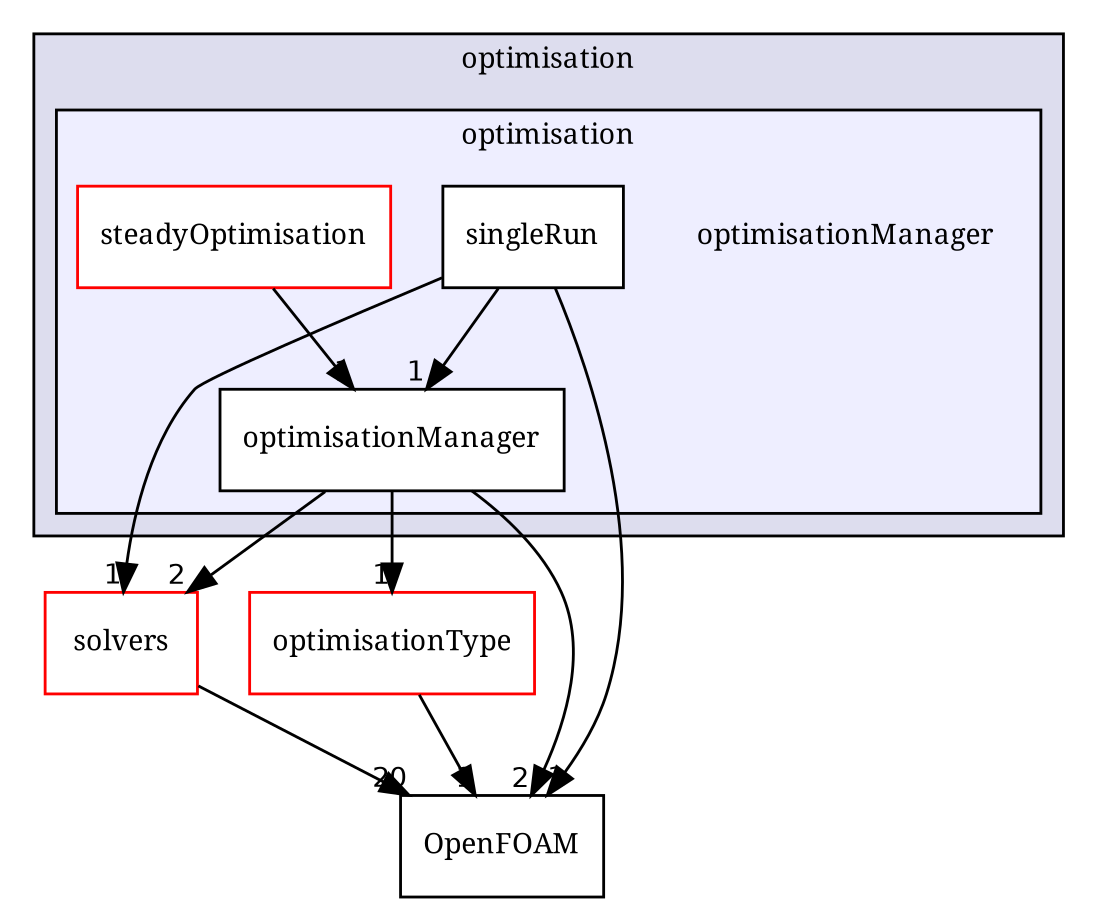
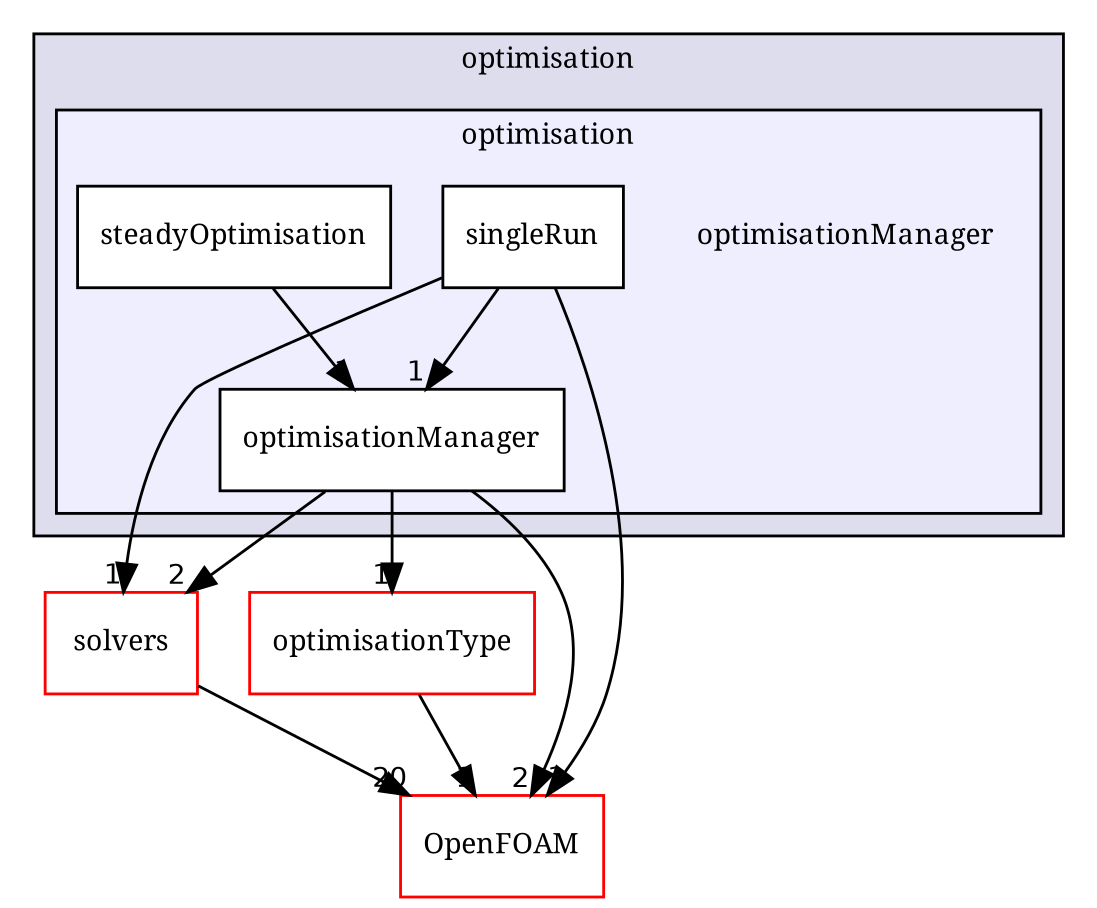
  digraph {
    compound=true
    fontname="Noto Serif"
    node [fontname="Noto Serif" fontsize=10 shape=box color=black]
    edge [fontname="Noto Serif" headlabel=1 labeldistance=1.5 labelfontname=Helvetica labelfontsize=10]
    n1 [label=optimisationManager shape=plaintext color=""]
    n2 [fillcolor=white label=optimisationManager style=filled]
    n3 [fillcolor=white label=singleRun style=filled]
-   n4 [color=red fillcolor=white label=steadyOptimisation style=filled]
+   n4 [fillcolor=white label=steadyOptimisation style=filled]
    n5 [color=red label=solvers]
    n6 [color=red label=optimisationType]
-   n7 [label=OpenFOAM]
+   n7 [color=red label=OpenFOAM]
    subgraph cluster_1 {
      bgcolor="#ddddee"
      fontsize=10
      label=optimisation
      pencolor=black
      subgraph cluster_2 {
        bgcolor="#eeeeff"
        fontsize=10
        label=optimisation
        pencolor=black
        n1
        n2
        n3
        n4
      }
    }
    n2 -> n5 [headlabel=2]
    n2 -> n6
    n2 -> n7 [headlabel=2]
    n3 -> n2
    n3 -> n5
    n3 -> n7
    n4 -> n2
    n5 -> n7 [headlabel=20]
    n6 -> n7
  }
